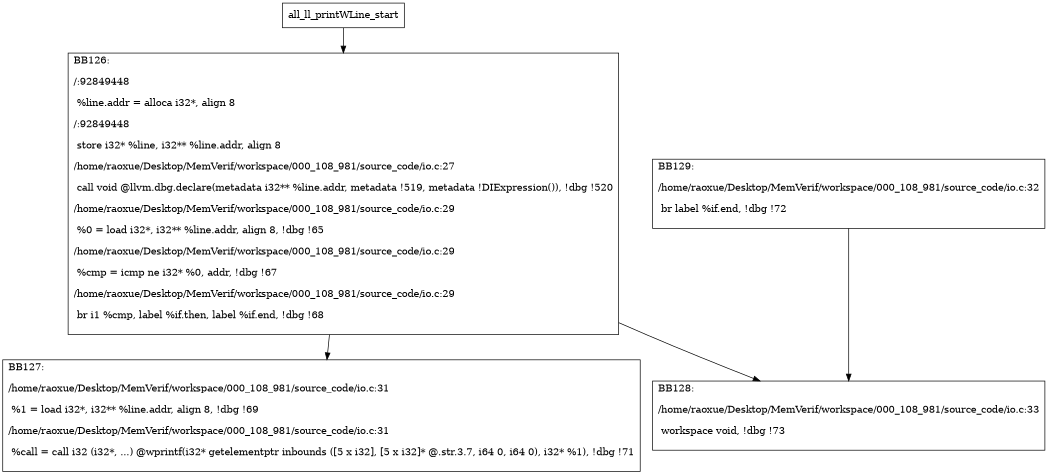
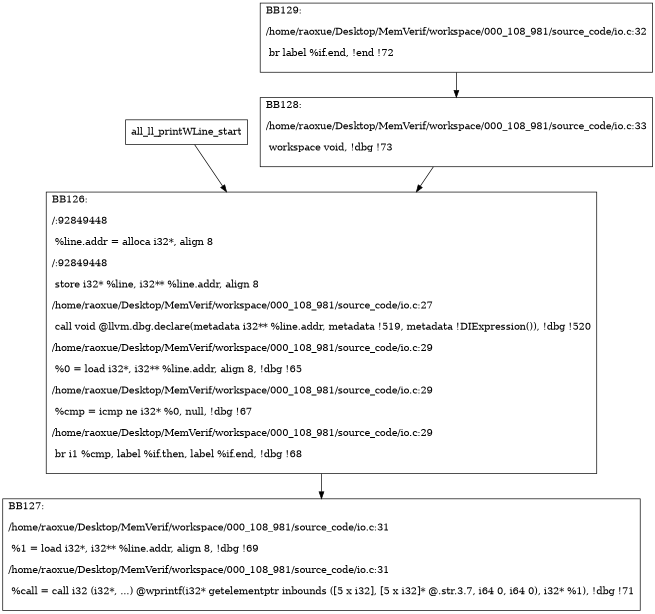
  digraph {
    node [shape=record]
    n1 [label="{all_ll_printWLine_start}"]
-   n2 [label="{BB126:\l\l/:92849448\l\n  %line.addr = alloca i32*, align 8\l\n/:92849448\l\n  store i32* %line, i32** %line.addr, align 8\l\n/home/raoxue/Desktop/MemVerif/workspace/000_108_981/source_code/io.c:27\l\n  call void @llvm.dbg.declare(metadata i32** %line.addr, metadata !519, metadata !DIExpression()), !dbg !520\l\n/home/raoxue/Desktop/MemVerif/workspace/000_108_981/source_code/io.c:29\l\n  %0 = load i32*, i32** %line.addr, align 8, !dbg !65\l\n/home/raoxue/Desktop/MemVerif/workspace/000_108_981/source_code/io.c:29\l\n  %cmp = icmp ne i32* %0, addr, !dbg !67\l\n/home/raoxue/Desktop/MemVerif/workspace/000_108_981/source_code/io.c:29\l\n  br i1 %cmp, label %if.then, label %if.end, !dbg !68\l\n}"]
+   n2 [label="{BB126:\l\l/:92849448\l\n  %line.addr = alloca i32*, align 8\l\n/:92849448\l\n  store i32* %line, i32** %line.addr, align 8\l\n/home/raoxue/Desktop/MemVerif/workspace/000_108_981/source_code/io.c:27\l\n  call void @llvm.dbg.declare(metadata i32** %line.addr, metadata !519, metadata !DIExpression()), !dbg !520\l\n/home/raoxue/Desktop/MemVerif/workspace/000_108_981/source_code/io.c:29\l\n  %0 = load i32*, i32** %line.addr, align 8, !dbg !65\l\n/home/raoxue/Desktop/MemVerif/workspace/000_108_981/source_code/io.c:29\l\n  %cmp = icmp ne i32* %0, null, !dbg !67\l\n/home/raoxue/Desktop/MemVerif/workspace/000_108_981/source_code/io.c:29\l\n  br i1 %cmp, label %if.then, label %if.end, !dbg !68\l\n}"]
    n3 [label="{BB127:\l\l/home/raoxue/Desktop/MemVerif/workspace/000_108_981/source_code/io.c:31\l\n  %1 = load i32*, i32** %line.addr, align 8, !dbg !69\l\n/home/raoxue/Desktop/MemVerif/workspace/000_108_981/source_code/io.c:31\l\n  %call = call i32 (i32*, ...) @wprintf(i32* getelementptr inbounds ([5 x i32], [5 x i32]* @.str.3.7, i64 0, i64 0), i32* %1), !dbg !71\l\n}"]
    n4 [label="{BB128:\l\l/home/raoxue/Desktop/MemVerif/workspace/000_108_981/source_code/io.c:33\l\n  workspace void, !dbg !73\l\n}"]
-   n5 [label="{BB129:\l\l/home/raoxue/Desktop/MemVerif/workspace/000_108_981/source_code/io.c:32\l\n  br label %if.end, !dbg !72\l\n}"]
+   n5 [label="{BB129:\l\l/home/raoxue/Desktop/MemVerif/workspace/000_108_981/source_code/io.c:32\l\n  br label %if.end, !end !72\l\n}"]
    n1 -> n2
    n2 -> n3
-   n2 -> n4
+   n4 -> n2
    n5 -> n4
  }
